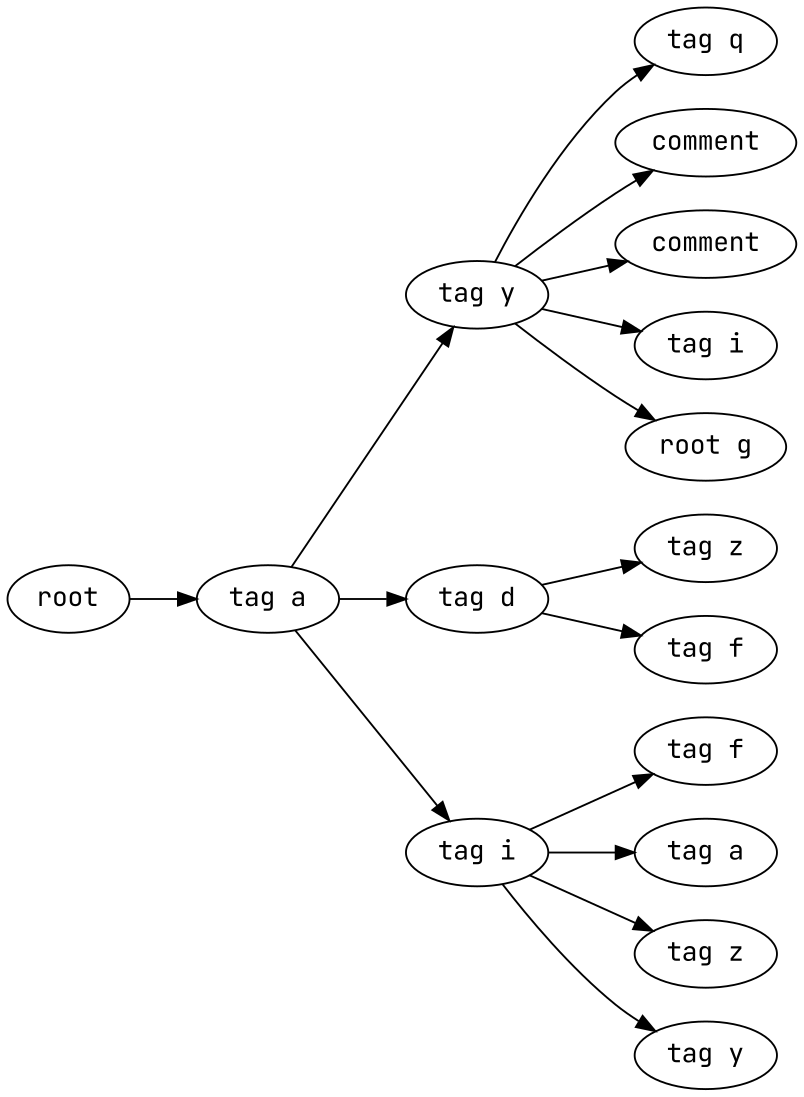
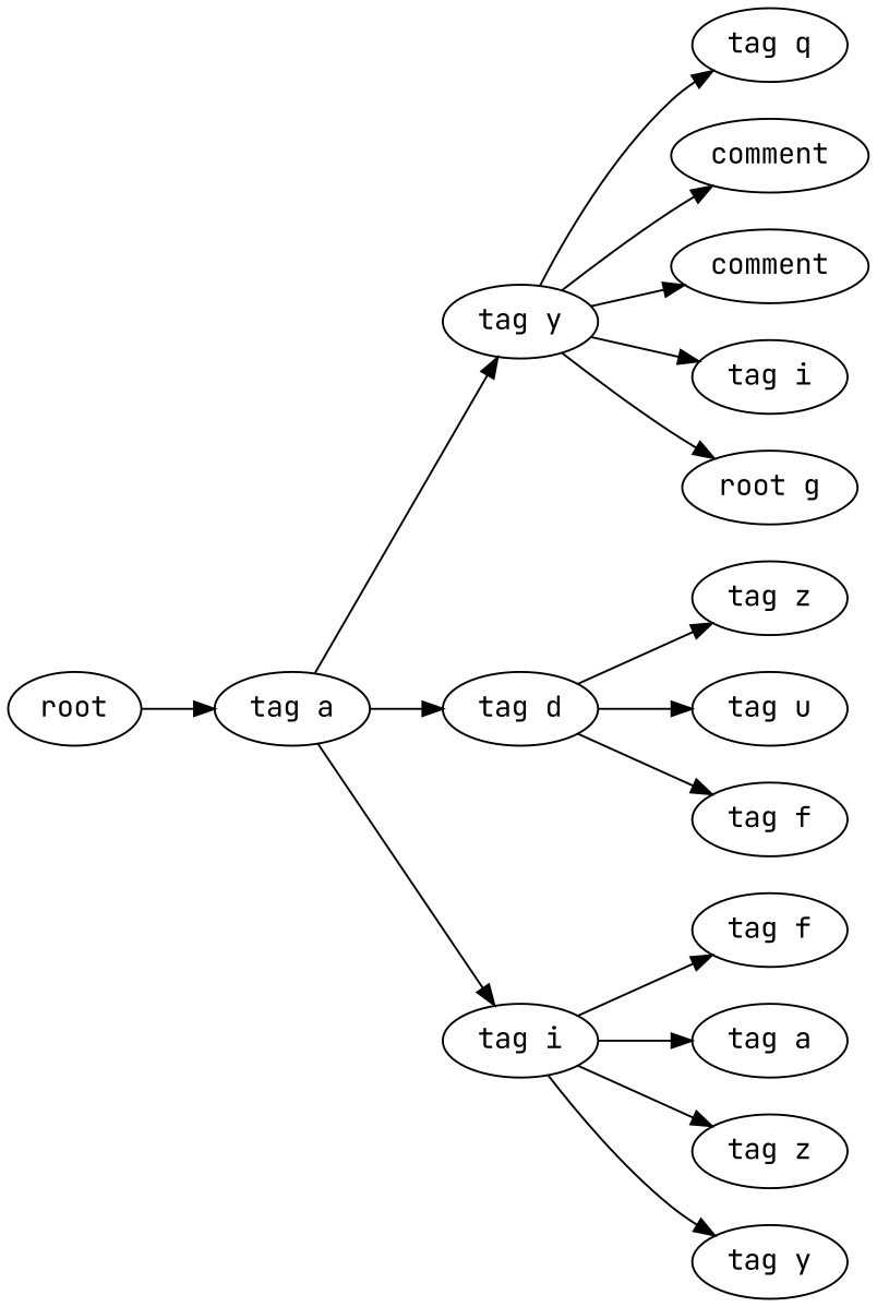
  digraph {
    fontname="JetBrains Mono"
    rankdir=LR
    node [fontname="JetBrains Mono"]
    edge [fontname="JetBrains Mono"]
    n1 [label=root]
    n2 [label="tag a"]
    n3 [label="tag y"]
    n4 [label="tag d"]
    n5 [label="tag i"]
    n6 [label="tag q"]
    n7 [label=comment]
    n8 [label=comment]
    n9 [label="tag i"]
    n10 [label="root g"]
    n11 [label="tag z"]
+   n12 [label="tag u"]
    n13 [label="tag f"]
    n14 [label="tag f"]
    n15 [label="tag a"]
    n16 [label="tag z"]
    n17 [label="tag y"]
    n1 -> n2
    n2 -> n3
    n2 -> n4
    n2 -> n5
    n3 -> n6
    n3 -> n7
    n3 -> n8
    n3 -> n9
    n3 -> n10
    n4 -> n11
+   n4 -> n12
    n4 -> n13
    n5 -> n14
    n5 -> n15
    n5 -> n16
    n5 -> n17
  }
